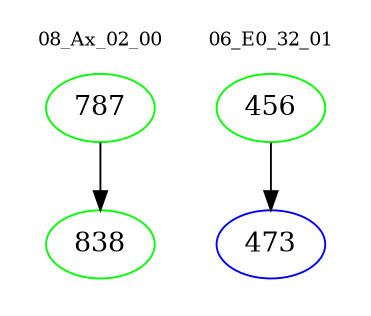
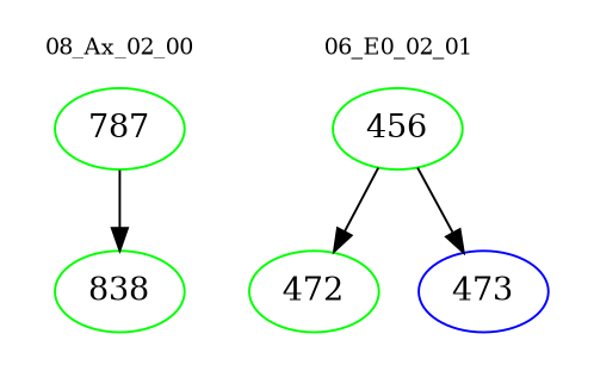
  digraph {
    node [color=green]
    edge [color=black]
    n1 [label=787]
    n2 [label=838]
    n3 [label=456]
+   n4 [label=472]
    n5 [color=blue label=473]
    subgraph cluster_1 {
      color=white
      fontsize=10
      label="08_Ax_02_00"
      n1
      n2
    }
    subgraph cluster_2 {
      color=white
      fontsize=10
-     label="06_E0_32_01"
+     label="06_E0_02_01"
      n3
+     n4
      n5
    }
    n1 -> n2
+   n3 -> n4
    n3 -> n5
  }
